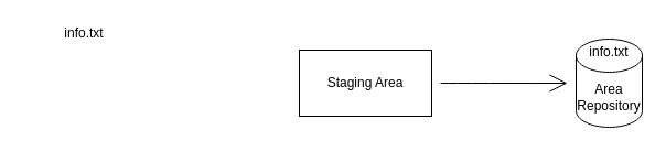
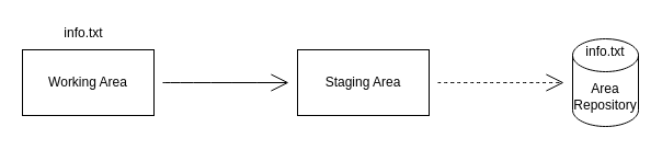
  <mxCell id="0" />
  <mxCell id="1" parent="0" />
- <mxCell id="4" style="edgeStyle=none;curved=1;rounded=0;orthogonalLoop=1;jettySize=auto;html=1;endArrow=open;startSize=14;endSize=14;sourcePerimeterSpacing=8;targetPerimeterSpacing=8;" edge="1" parent="1" source="5" target="6"><mxGeometry relative="1" as="geometry" /></mxCell>
+ <mxCell id="2" style="edgeStyle=none;curved=1;rounded=0;orthogonalLoop=1;jettySize=auto;html=1;endArrow=open;startSize=14;endSize=14;sourcePerimeterSpacing=8;targetPerimeterSpacing=8;" edge="1" parent="1" source="3" target="5"><mxGeometry relative="1" as="geometry" /></mxCell>
+ <mxCell id="3" value="Working Area" style="rounded=0;whiteSpace=wrap;html=1;hachureGap=4;pointerEvents=0;" vertex="1" parent="1"><mxGeometry x="20" y="45" width="120" height="60" as="geometry" /></mxCell>
+ <mxCell id="4" style="edgeStyle=none;curved=1;rounded=0;orthogonalLoop=1;jettySize=auto;html=1;endArrow=open;startSize=14;endSize=14;sourcePerimeterSpacing=8;targetPerimeterSpacing=8;dashed=1;" edge="1" parent="1" source="5" target="6"><mxGeometry relative="1" as="geometry" /></mxCell>
  <mxCell id="5" value="Staging Area" style="rounded=0;whiteSpace=wrap;html=1;hachureGap=4;pointerEvents=0;" vertex="1" parent="1"><mxGeometry x="271" y="45" width="120" height="60" as="geometry" /></mxCell>
  <mxCell id="6" value="Area&lt;br&gt;Repository" style="shape=cylinder3;whiteSpace=wrap;html=1;boundedLbl=1;backgroundOutline=1;size=15;hachureGap=4;pointerEvents=0;" vertex="1" parent="1"><mxGeometry x="522" y="35" width="60" height="80" as="geometry" /></mxCell>
  <mxCell id="7" value="info.txt" style="text;html=1;strokeColor=none;fillColor=none;align=center;verticalAlign=middle;whiteSpace=wrap;rounded=0;hachureGap=4;pointerEvents=0;" vertex="1" parent="1"><mxGeometry x="532" y="37" width="40" height="20" as="geometry" /></mxCell>
  <mxCell id="8" value="info.txt" style="text;html=1;strokeColor=none;fillColor=none;align=center;verticalAlign=middle;whiteSpace=wrap;rounded=0;hachureGap=4;pointerEvents=0;" vertex="1" parent="1"><mxGeometry x="56" y="20" width="40" height="20" as="geometry" /></mxCell>
